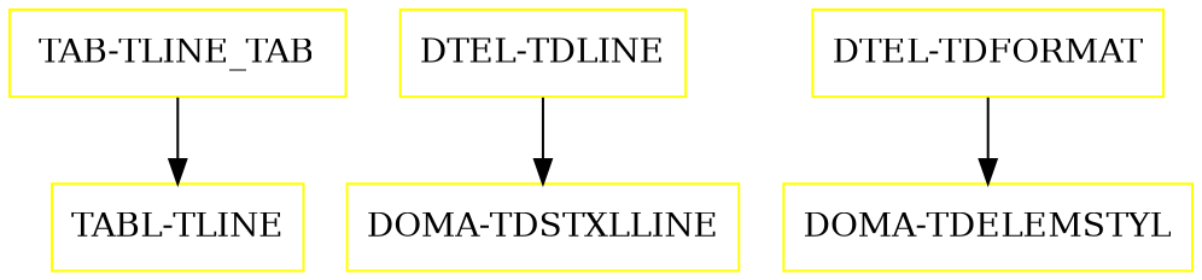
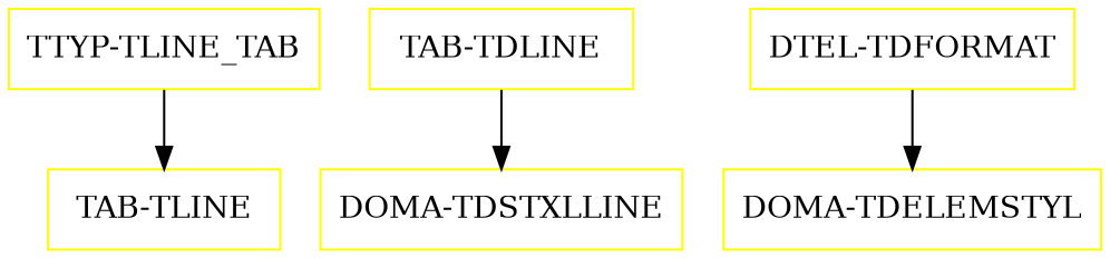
  digraph {
    node [color=yellow shape=box]
-   "TTYP-TLINE_TAB" [label="TAB-TLINE_TAB"]
-   "TABL-TLINE"
-   "DTEL-TDLINE"
+   "TTYP-TLINE_TAB"
+   "TABL-TLINE" [label="TAB-TLINE"]
+   "DTEL-TDLINE" [label="TAB-TDLINE"]
    "DOMA-TDSTXLLINE"
    "DTEL-TDFORMAT"
    "DOMA-TDELEMSTYL"
    "TTYP-TLINE_TAB" -> "TABL-TLINE"
    "DTEL-TDLINE" -> "DOMA-TDSTXLLINE"
    "DTEL-TDFORMAT" -> "DOMA-TDELEMSTYL"
  }
